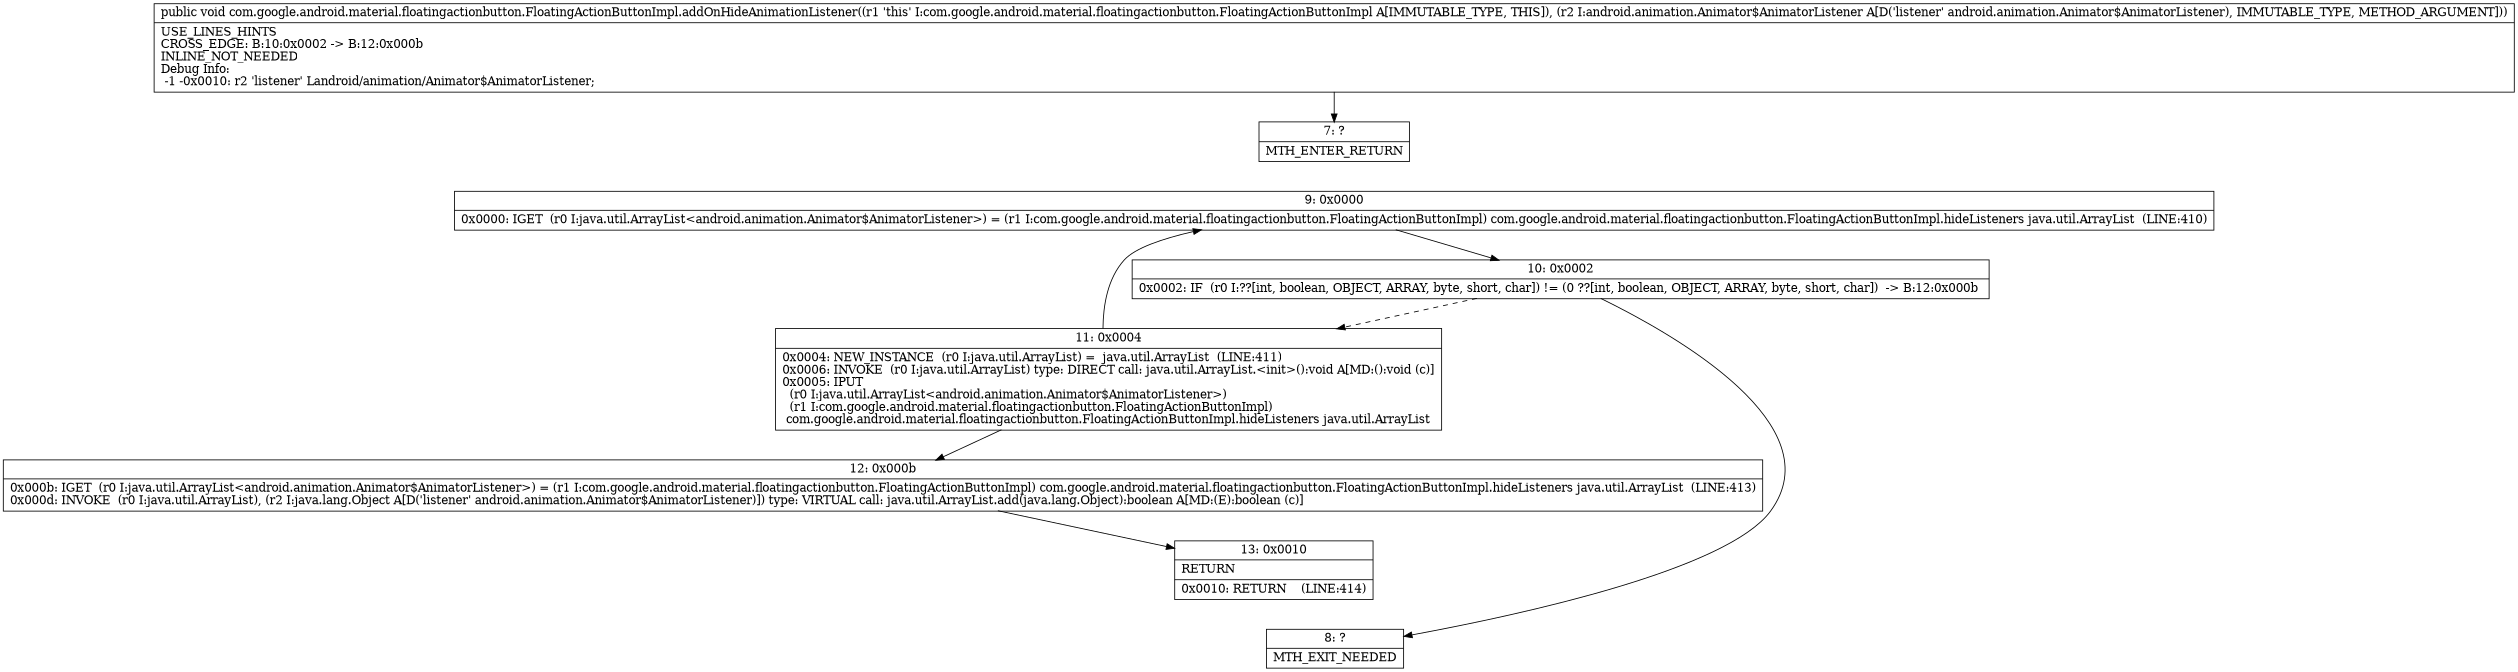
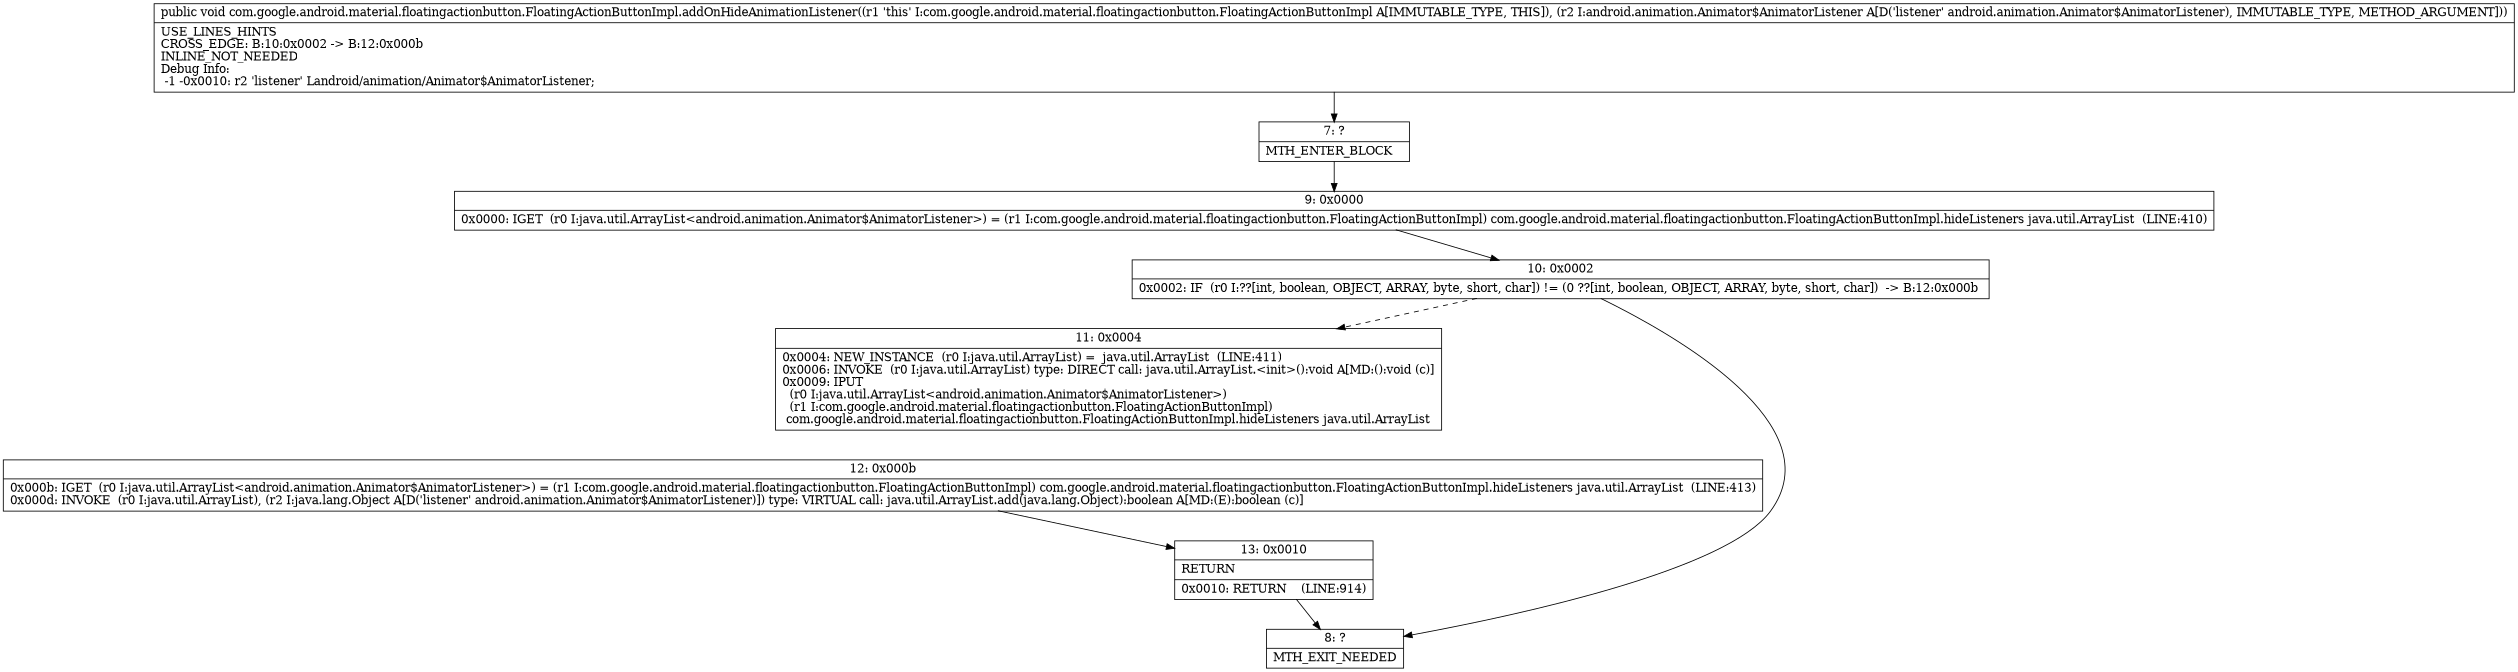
  digraph {
    node [shape=record]
-   n1 [label="{7\:\ ?|MTH_ENTER_RETURN\l}"]
+   n1 [label="{7\:\ ?|MTH_ENTER_BLOCK\l}"]
    n2 [label="{9\:\ 0x0000|0x0000: IGET  (r0 I:java.util.ArrayList\<android.animation.Animator$AnimatorListener\>) = (r1 I:com.google.android.material.floatingactionbutton.FloatingActionButtonImpl) com.google.android.material.floatingactionbutton.FloatingActionButtonImpl.hideListeners java.util.ArrayList  (LINE:410)\l}"]
    n3 [label="{10\:\ 0x0002|0x0002: IF  (r0 I:??[int, boolean, OBJECT, ARRAY, byte, short, char]) != (0 ??[int, boolean, OBJECT, ARRAY, byte, short, char])  \-\> B:12:0x000b \l}"]
-   n4 [label="{11\:\ 0x0004|0x0004: NEW_INSTANCE  (r0 I:java.util.ArrayList) =  java.util.ArrayList  (LINE:411)\l0x0006: INVOKE  (r0 I:java.util.ArrayList) type: DIRECT call: java.util.ArrayList.\<init\>():void A[MD:():void (c)]\l0x0005: IPUT  \l  (r0 I:java.util.ArrayList\<android.animation.Animator$AnimatorListener\>)\l  (r1 I:com.google.android.material.floatingactionbutton.FloatingActionButtonImpl)\l com.google.android.material.floatingactionbutton.FloatingActionButtonImpl.hideListeners java.util.ArrayList \l}"]
+   n4 [label="{11\:\ 0x0004|0x0004: NEW_INSTANCE  (r0 I:java.util.ArrayList) =  java.util.ArrayList  (LINE:411)\l0x0006: INVOKE  (r0 I:java.util.ArrayList) type: DIRECT call: java.util.ArrayList.\<init\>():void A[MD:():void (c)]\l0x0009: IPUT  \l  (r0 I:java.util.ArrayList\<android.animation.Animator$AnimatorListener\>)\l  (r1 I:com.google.android.material.floatingactionbutton.FloatingActionButtonImpl)\l com.google.android.material.floatingactionbutton.FloatingActionButtonImpl.hideListeners java.util.ArrayList \l}"]
    n5 [label="{8\:\ ?|MTH_EXIT_NEEDED\l}"]
    n6 [label="{12\:\ 0x000b|0x000b: IGET  (r0 I:java.util.ArrayList\<android.animation.Animator$AnimatorListener\>) = (r1 I:com.google.android.material.floatingactionbutton.FloatingActionButtonImpl) com.google.android.material.floatingactionbutton.FloatingActionButtonImpl.hideListeners java.util.ArrayList  (LINE:413)\l0x000d: INVOKE  (r0 I:java.util.ArrayList), (r2 I:java.lang.Object A[D('listener' android.animation.Animator$AnimatorListener)]) type: VIRTUAL call: java.util.ArrayList.add(java.lang.Object):boolean A[MD:(E):boolean (c)]\l}"]
-   n7 [label="{13\:\ 0x0010|RETURN\l|0x0010: RETURN    (LINE:414)\l}"]
+   n7 [label="{13\:\ 0x0010|RETURN\l|0x0010: RETURN    (LINE:914)\l}"]
    n8 [label="{public void com.google.android.material.floatingactionbutton.FloatingActionButtonImpl.addOnHideAnimationListener((r1 'this' I:com.google.android.material.floatingactionbutton.FloatingActionButtonImpl A[IMMUTABLE_TYPE, THIS]), (r2 I:android.animation.Animator$AnimatorListener A[D('listener' android.animation.Animator$AnimatorListener), IMMUTABLE_TYPE, METHOD_ARGUMENT]))  | USE_LINES_HINTS\lCROSS_EDGE: B:10:0x0002 \-\> B:12:0x000b\lINLINE_NOT_NEEDED\lDebug Info:\l  \-1 \-0x0010: r2 'listener' Landroid\/animation\/Animator$AnimatorListener;\l}"]
-   n4 -> n2
+   n1 -> n2
    n2 -> n3
    n3 -> n4 [style=dashed]
    n3 -> n5
-   n4 -> n6
    n6 -> n7
+   n7 -> n5
    n8 -> n1
  }
